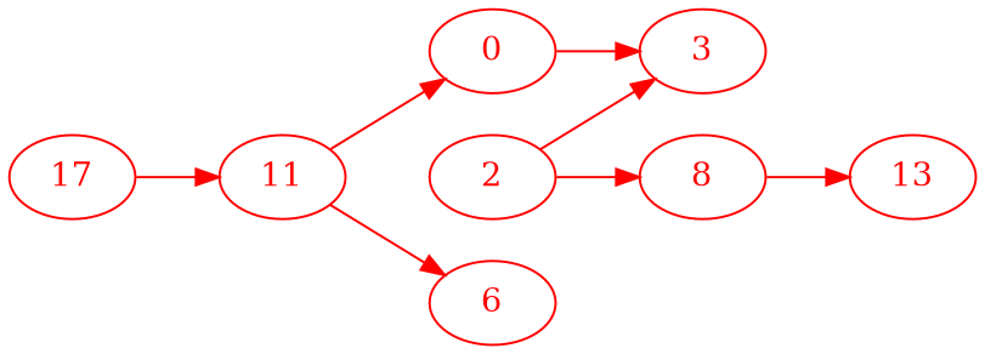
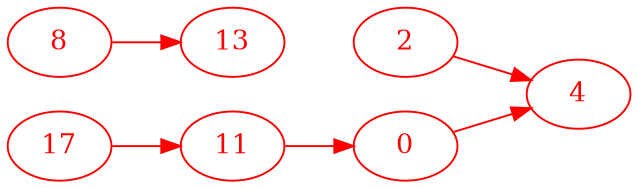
  digraph {
    rankdir=LR
    node [color=red fontcolor=red]
    edge [color=red]
    0
-   4 [label=3]
+   4
    2
    8
    13
    11
-   6
    n8 [label=17]
    0 -> 4
    2 -> 4
-   2 -> 8
    8 -> 13
    11 -> 0
-   11 -> 6
    n8 -> 11
  }
